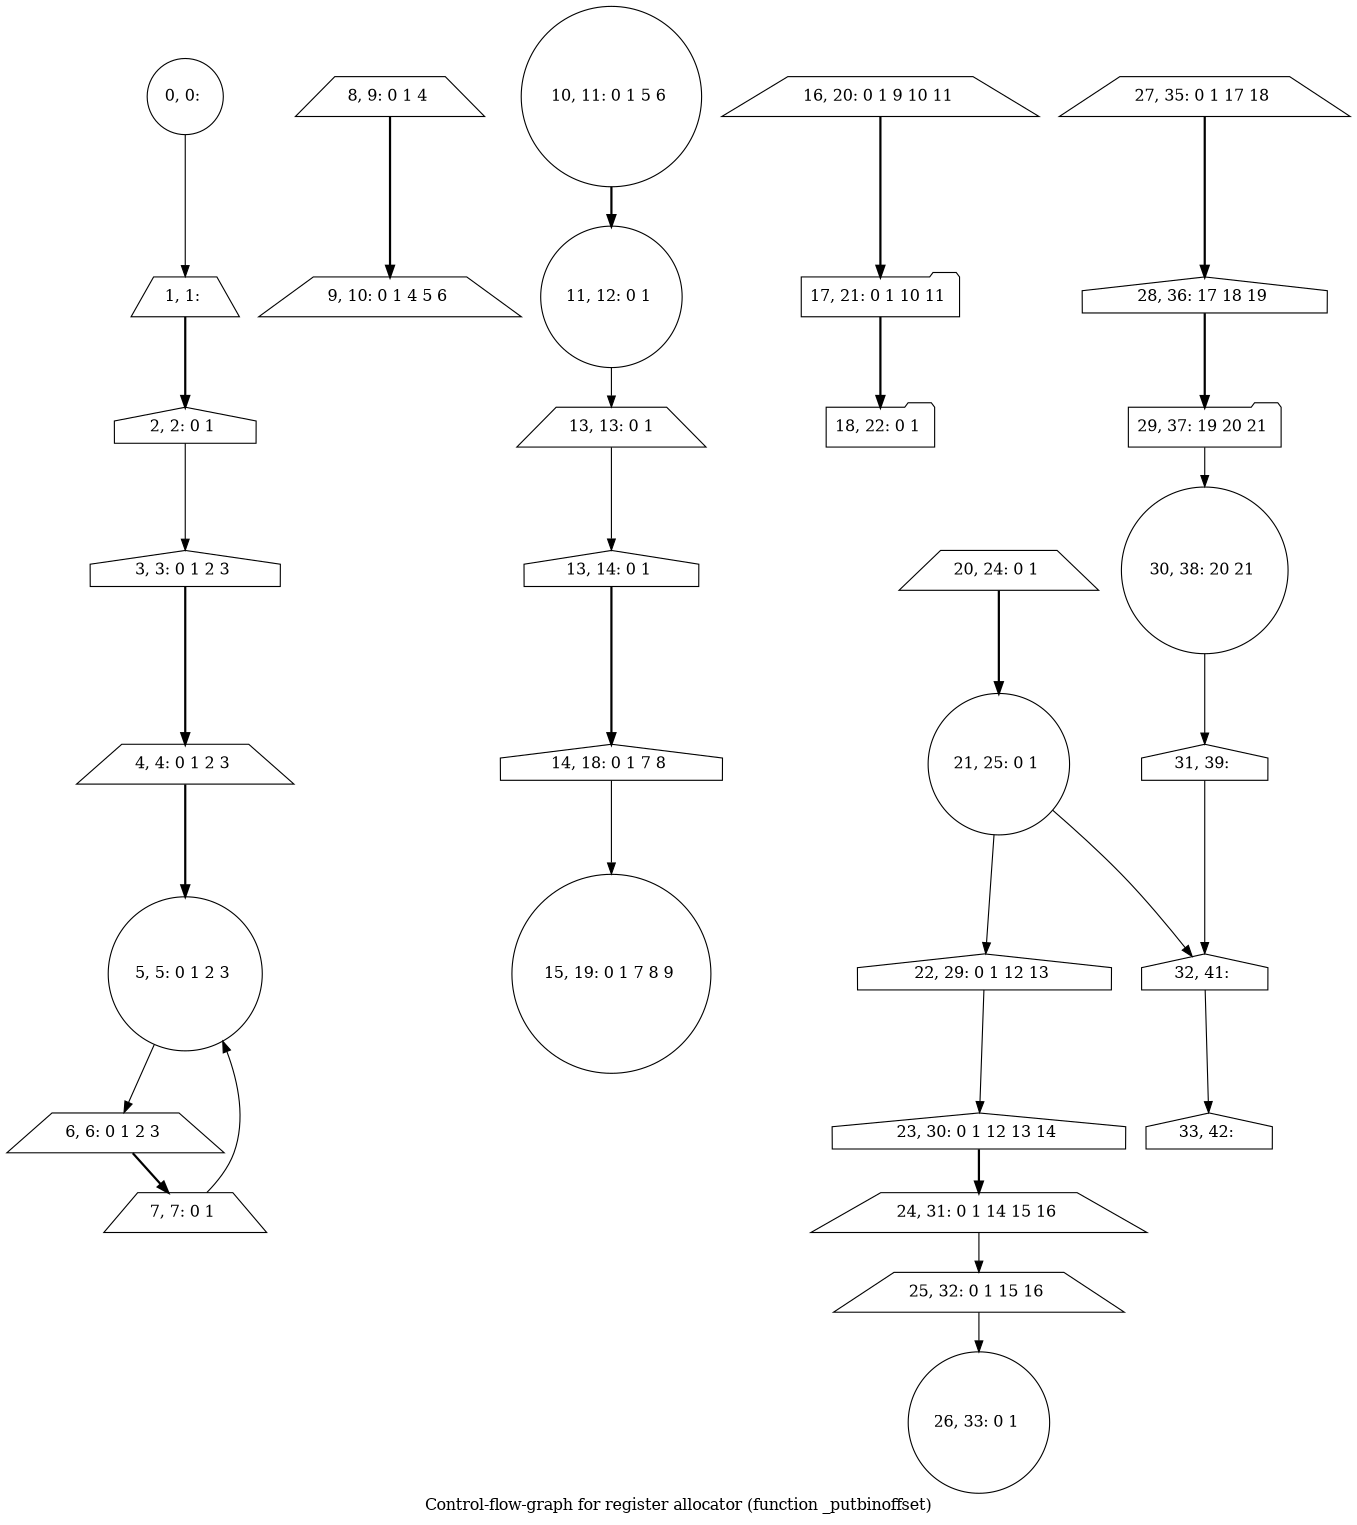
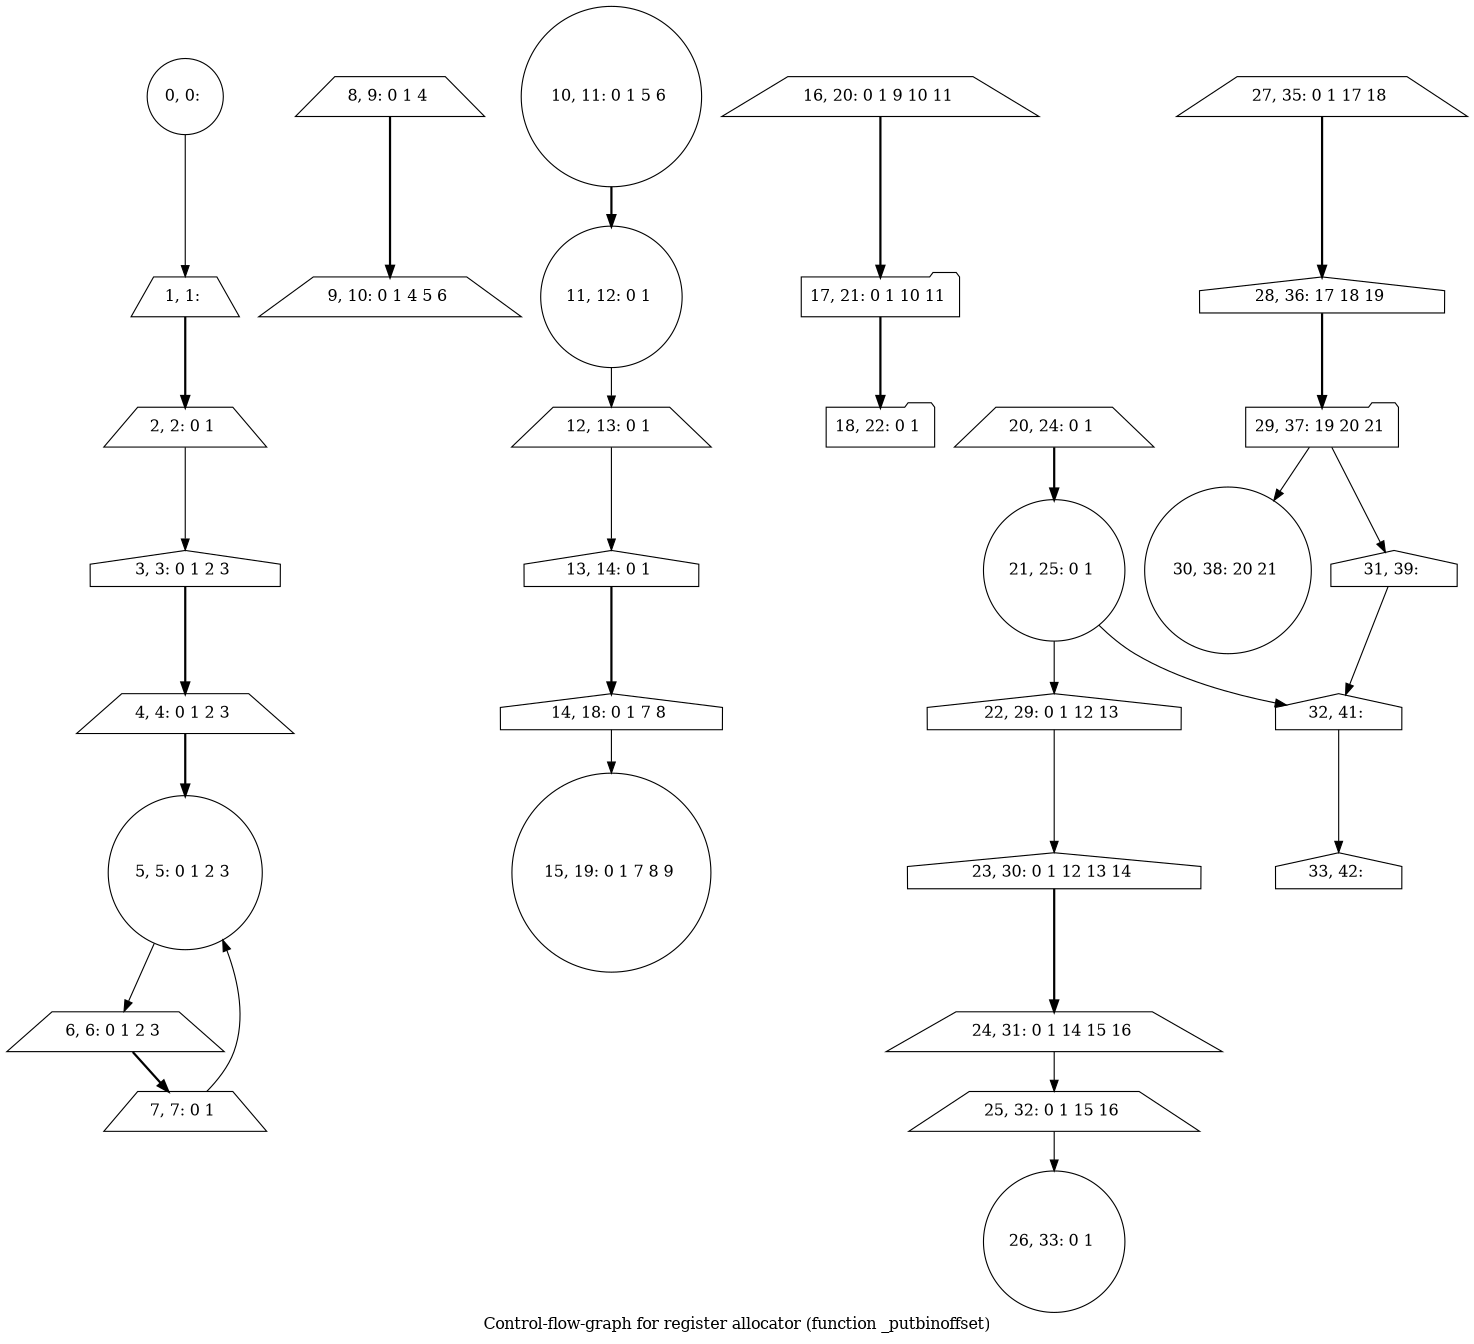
  digraph {
    label="Control-flow-graph for register allocator (function _putbinoffset)"
    node [shape=trapezium]
    edge [style=solid]
    n1 [label="0, 0: " shape=circle]
    n2 [label="1, 1: "]
-   n3 [label="2, 2: 0 1 " shape=house]
+   n3 [label="2, 2: 0 1 "]
    n4 [label="3, 3: 0 1 2 3 " shape=house]
    n5 [label="4, 4: 0 1 2 3 "]
    n6 [label="5, 5: 0 1 2 3 " shape=circle]
    n7 [label="6, 6: 0 1 2 3 "]
    n8 [label="7, 7: 0 1 "]
    n9 [label="8, 9: 0 1 4 "]
    n10 [label="9, 10: 0 1 4 5 6 "]
    n11 [label="10, 11: 0 1 5 6 " shape=circle]
    n12 [label="11, 12: 0 1 " shape=circle]
-   n13 [label="13, 13: 0 1"]
+   n13 [label="12, 13: 0 1 "]
    n14 [label="13, 14: 0 1 " shape=house]
    n15 [label="14, 18: 0 1 7 8 " shape=house]
    n16 [label="15, 19: 0 1 7 8 9 " shape=circle]
    n17 [label="16, 20: 0 1 9 10 11 "]
    n18 [label="17, 21: 0 1 10 11 " shape=folder]
    n19 [label="18, 22: 0 1 " shape=folder]
    n20 [label="20, 24: 0 1 "]
    n21 [label="21, 25: 0 1 " shape=circle]
    n22 [label="22, 29: 0 1 12 13 " shape=house]
    n23 [label="32, 41: " shape=house]
    n24 [label="23, 30: 0 1 12 13 14 " shape=house]
    n25 [label="33, 42: " shape=house]
    n26 [label="24, 31: 0 1 14 15 16 "]
    n27 [label="25, 32: 0 1 15 16 "]
    n28 [label="26, 33: 0 1 " shape=circle]
    n29 [label="27, 35: 0 1 17 18 "]
    n30 [label="28, 36: 17 18 19 " shape=house]
    n31 [label="29, 37: 19 20 21 " shape=folder]
    n32 [label="30, 38: 20 21 " shape=circle]
    n33 [label="31, 39: " shape=house]
    n1 -> n2
    n2 -> n3 [style=bold]
    n3 -> n4
    n4 -> n5 [style=bold]
    n5 -> n6 [style=bold]
    n6 -> n7
    n7 -> n8 [style=bold]
    n8 -> n6
    n9 -> n10 [style=bold]
    n11 -> n12 [style=bold]
    n12 -> n13
    n13 -> n14
    n14 -> n15 [style=bold]
    n15 -> n16
    n17 -> n18 [style=bold]
    n18 -> n19 [style=bold]
    n20 -> n21 [style=bold]
    n21 -> n22
    n21 -> n23
    n22 -> n24
    n23 -> n25
    n24 -> n26 [style=bold]
    n26 -> n27
    n27 -> n28
    n29 -> n30 [style=bold]
    n30 -> n31 [style=bold]
    n31 -> n32
-   n32 -> n33
+   n31 -> n33
    n33 -> n23
  }
